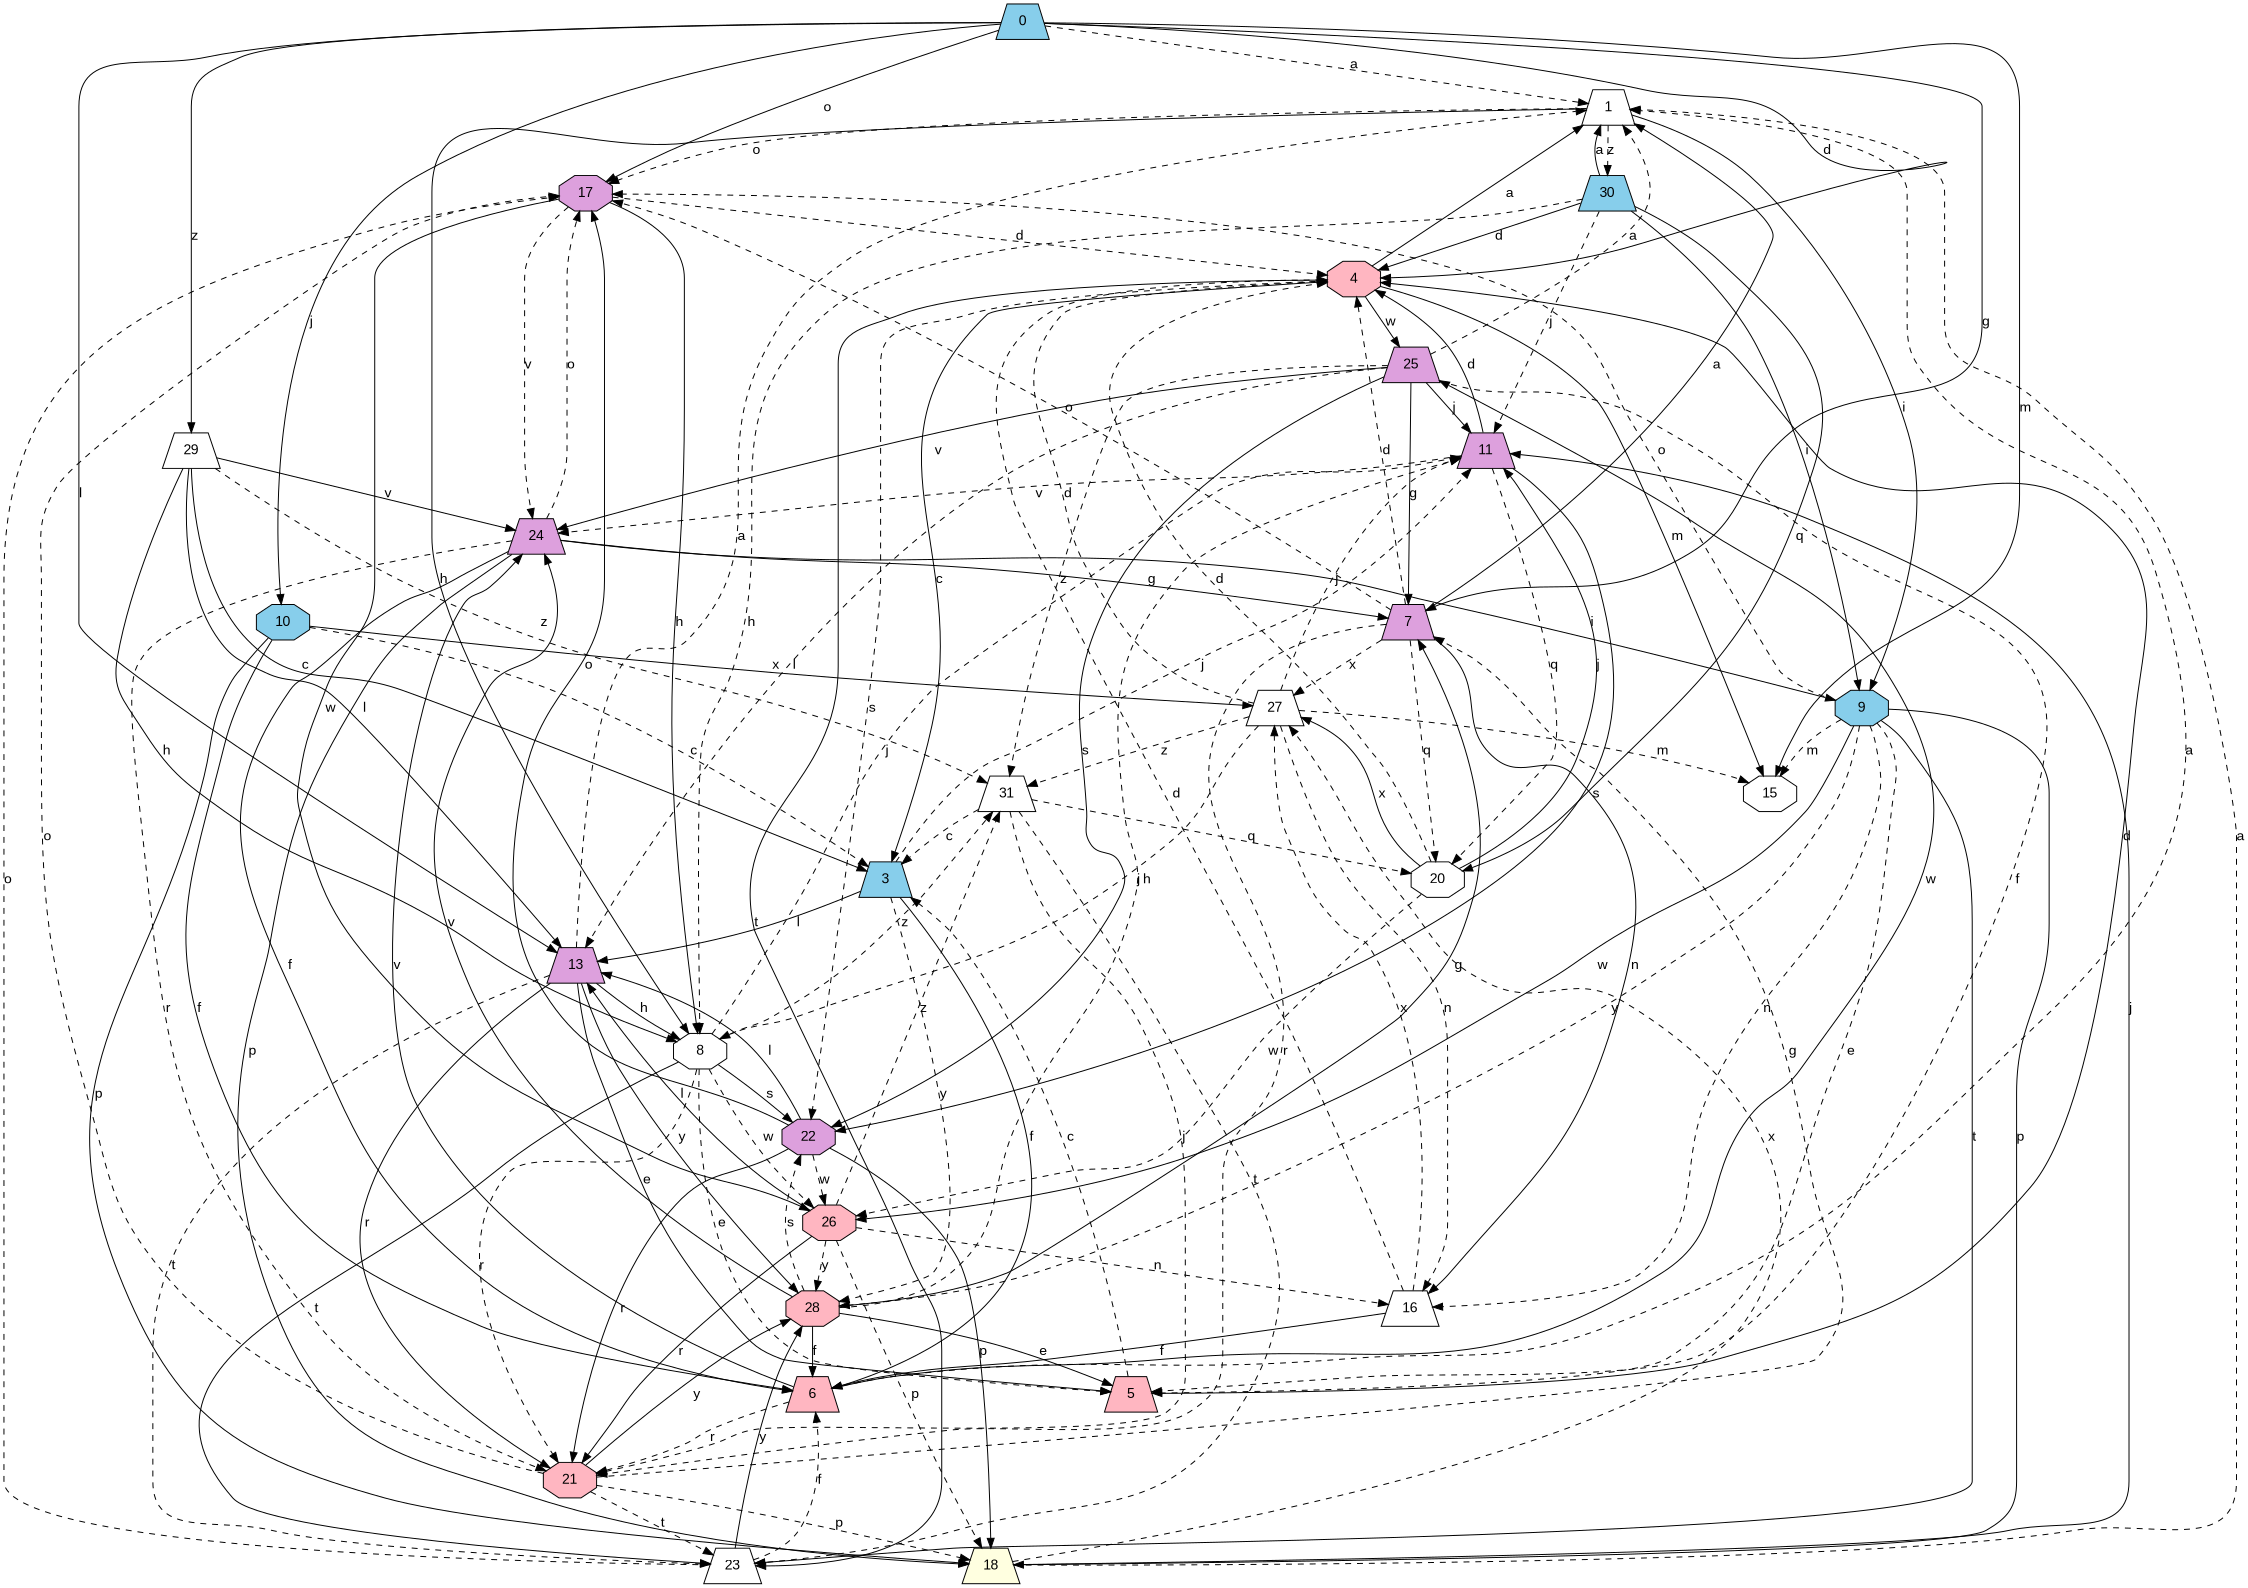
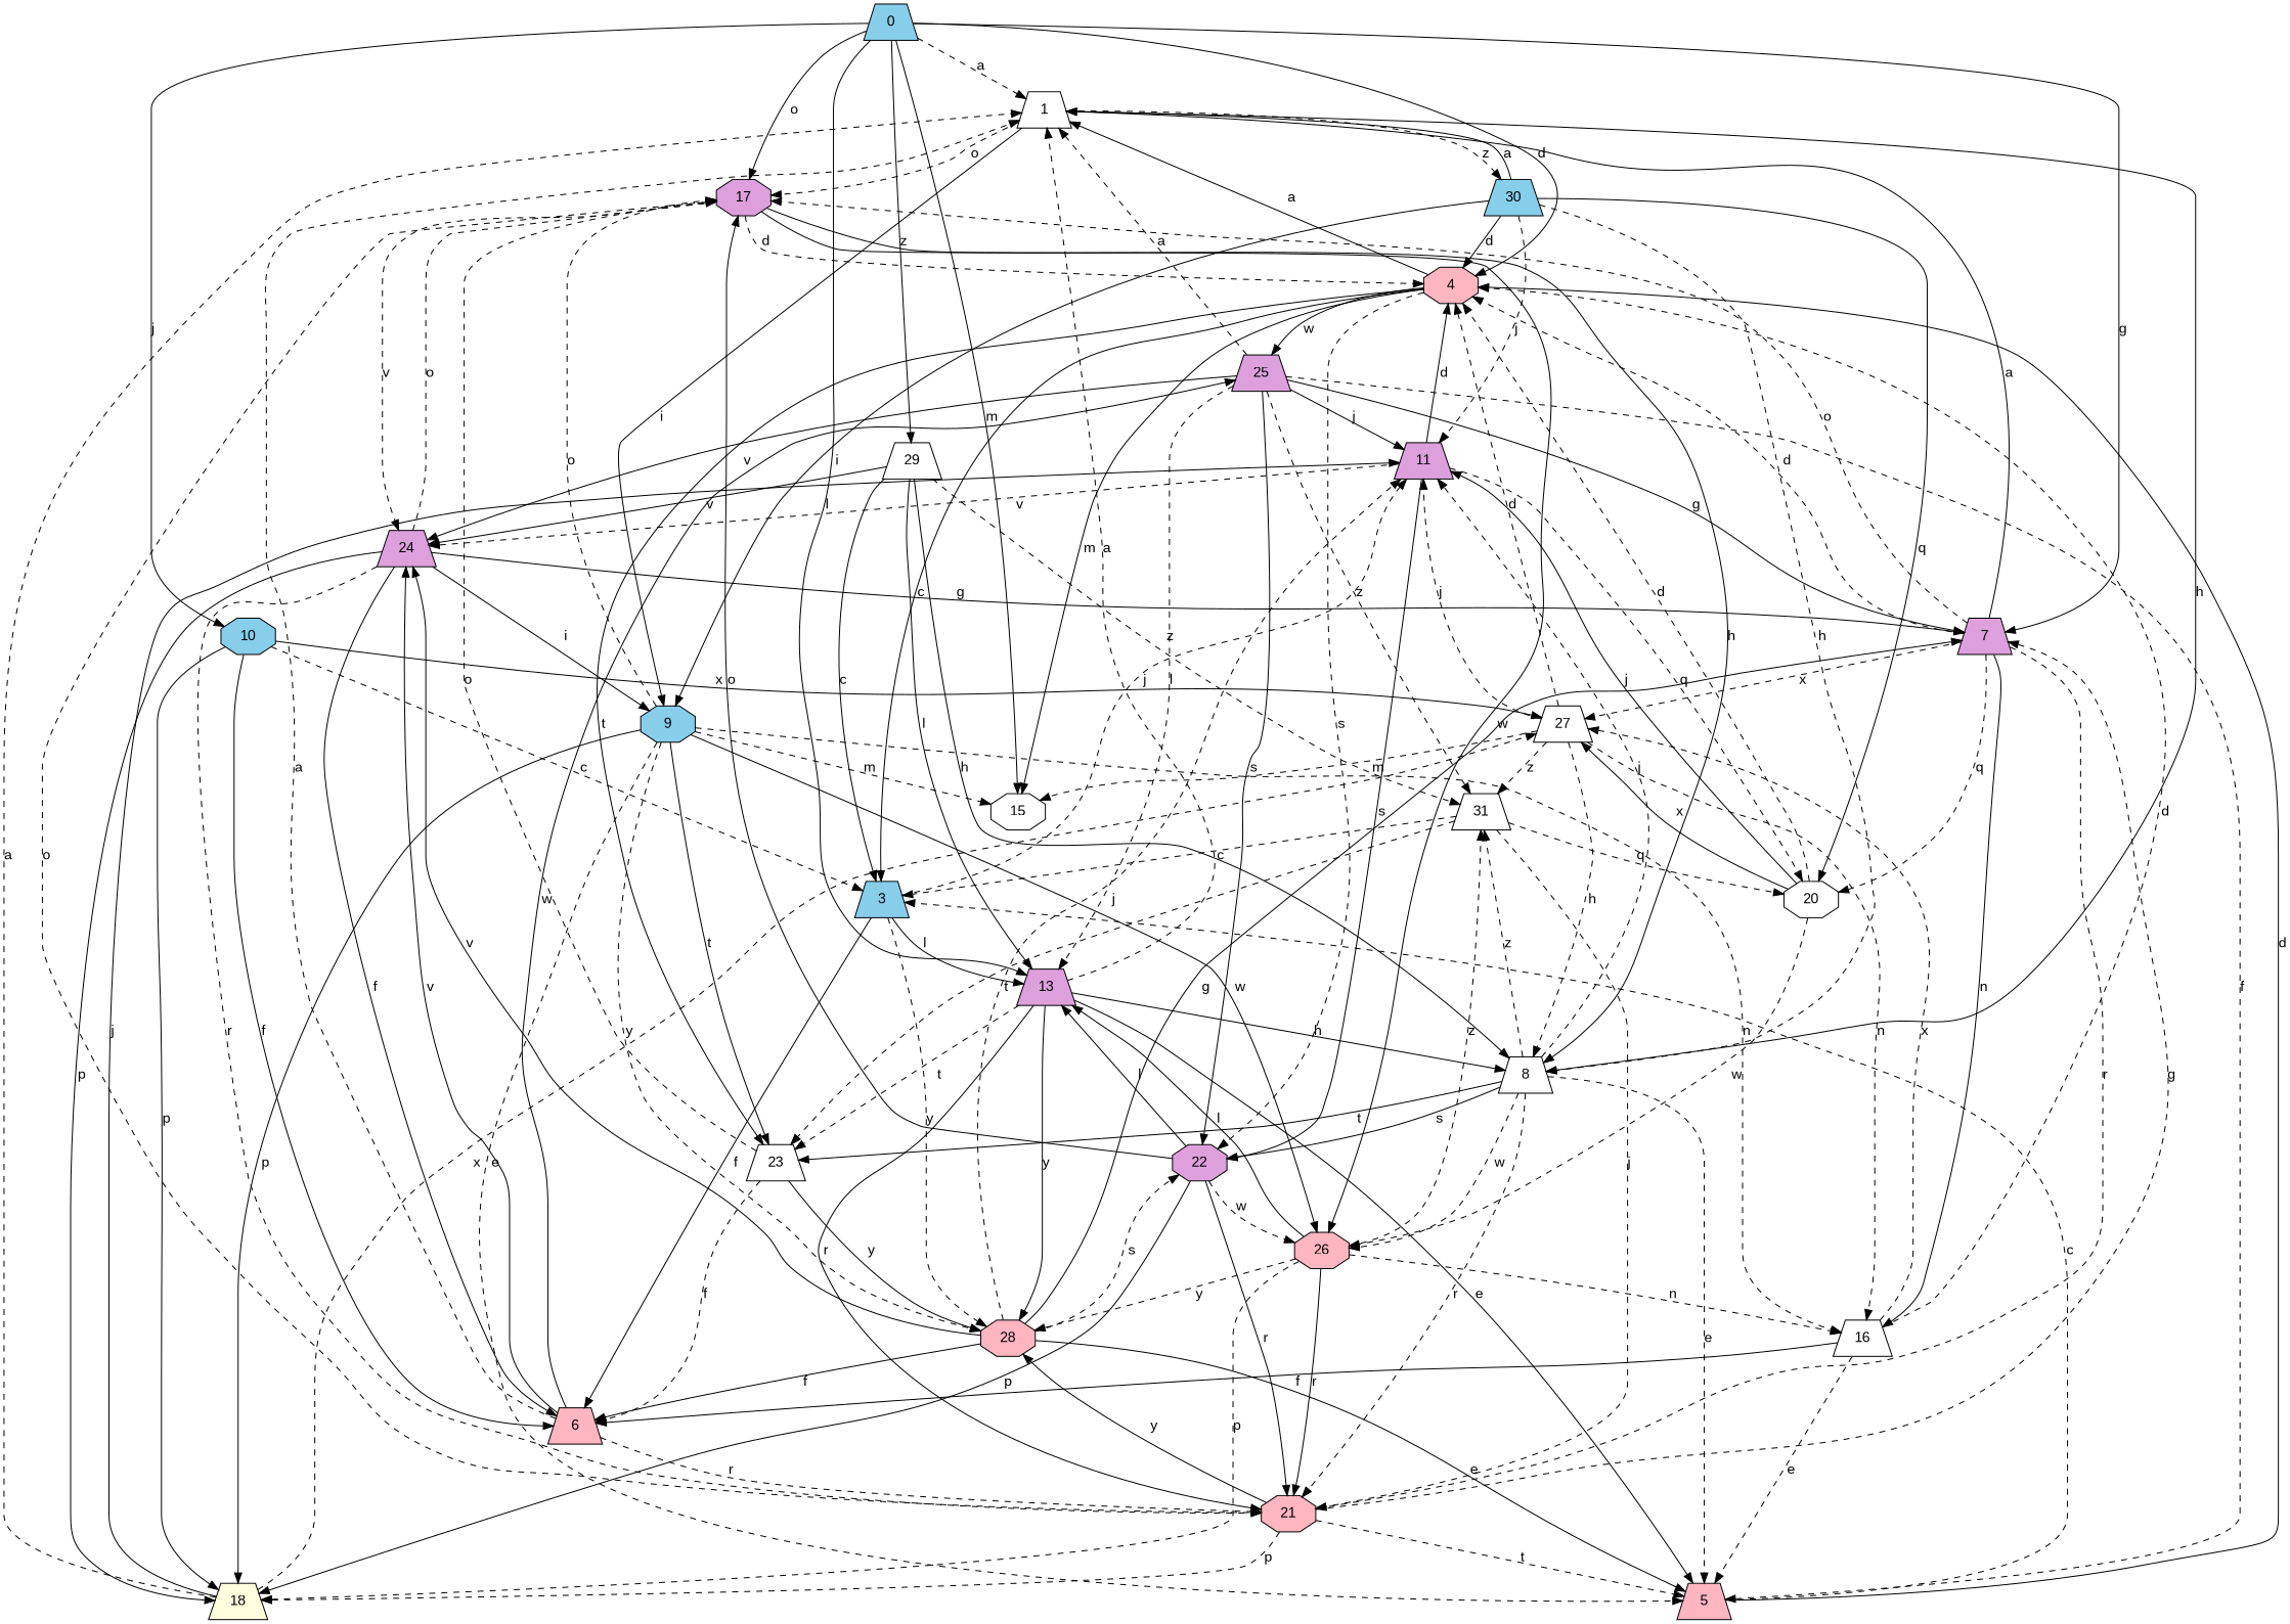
  strict digraph {
    fontname="Liberation Sans"
    node [fillcolor=white fontname="Liberation Sans" shape=trapezium style=filled]
    edge [fontname="Liberation Sans" style=dashed]
    0 [fillcolor=skyblue]
    1
    4 [fillcolor=lightpink shape=octagon]
    7 [fillcolor=plum]
    10 [fillcolor=skyblue shape=octagon]
    13 [fillcolor=plum]
    15 [shape=octagon]
    17 [fillcolor=plum shape=octagon]
    29
-   8 [shape=octagon]
+   8
    9 [fillcolor=skyblue shape=octagon]
    30 [fillcolor=skyblue]
    3 [fillcolor=skyblue]
    22 [fillcolor=plum shape=octagon]
    23
    25 [fillcolor=plum]
    21 [fillcolor=lightpink shape=octagon]
    16
    20 [shape=octagon]
    27
    6 [fillcolor=lightpink]
    18 [fillcolor=lightyellow]
    28 [fillcolor=lightpink shape=octagon]
    5 [fillcolor=lightpink]
    24 [fillcolor=plum]
    26 [fillcolor=lightpink shape=octagon]
    31
    11 [fillcolor=plum]
    0 -> 1 [label=a]
    0 -> 4 [label=d style=solid]
    0 -> 7 [label=g style=solid]
    0 -> 10 [label=j style=solid]
    0 -> 13 [label=l style=solid]
    0 -> 15 [label=m style=solid]
    0 -> 17 [label=o style=solid]
    0 -> 29 [label=z style=solid]
    1 -> 17 [label=o]
    1 -> 8 [label=h style=solid]
    1 -> 9 [label=i style=solid]
    1 -> 30 [label=z]
    4 -> 1 [label=a style=solid]
    4 -> 15 [label=m style=solid]
    4 -> 3 [label=c style=solid]
    4 -> 22 [label=s]
    4 -> 23 [label=t style=solid]
    4 -> 25 [label=w style=solid]
    7 -> 1 [label=a style=solid]
    7 -> 4 [label=d]
    7 -> 17 [label=o]
    7 -> 21 [label=r]
    7 -> 16 [label=n style=solid]
    7 -> 20 [label=q]
    7 -> 27 [label=x]
    10 -> 3 [label=c]
    10 -> 27 [label=x style=solid]
    10 -> 6 [label=f style=solid]
    10 -> 18 [label=p style=solid]
    13 -> 1 [label=a]
    13 -> 8 [label=h style=solid]
    13 -> 23 [label=t]
    13 -> 21 [label=r style=solid]
    13 -> 28 [label=y style=solid]
    13 -> 5 [label=e style=solid]
    17 -> 4 [label=d]
    17 -> 8 [label=h style=solid]
    17 -> 24 [label=v]
    17 -> 26 [label=w style=solid]
    29 -> 13 [label=l style=solid]
    29 -> 8 [label=h style=solid]
    29 -> 3 [label=c style=solid]
    29 -> 24 [label=v style=solid]
    29 -> 31 [label=z]
    8 -> 22 [label=s style=solid]
    8 -> 23 [label=t style=solid]
    8 -> 21 [label=r]
    8 -> 5 [label=e]
    8 -> 26 [label=w]
    8 -> 31 [label=z]
    8 -> 11 [label=j]
    9 -> 15 [label=m]
    9 -> 17 [label=o]
    9 -> 23 [label=t style=solid]
    9 -> 16 [label=n]
    9 -> 18 [label=p style=solid]
    9 -> 28 [label=y]
    9 -> 5 [label=e]
    9 -> 26 [label=w style=solid]
    30 -> 1 [label=a style=solid]
    30 -> 4 [label=d style=solid]
    30 -> 8 [label=h]
    30 -> 9 [label=i style=solid]
    30 -> 20 [label=q style=solid]
    30 -> 11 [label=j]
    3 -> 13 [label=l style=solid]
    3 -> 6 [label=f style=solid]
    3 -> 28 [label=y]
    3 -> 11 [label=j]
    22 -> 13 [label=l style=solid]
    22 -> 17 [label=o style=solid]
    22 -> 21 [label=r style=solid]
    22 -> 18 [label=p style=solid]
    22 -> 26 [label=w]
    23 -> 17 [label=o]
    23 -> 6 [label=f]
    23 -> 28 [label=y style=solid]
    25 -> 1 [label=a]
    25 -> 7 [label=g style=solid]
    25 -> 13 [label=l]
    25 -> 22 [label=s style=solid]
    25 -> 5 [label=f]
    25 -> 24 [label=v style=solid]
    25 -> 31 [label=z]
    25 -> 11 [label=j style=solid]
    21 -> 7 [label=g]
    21 -> 17 [label=o]
-   21 -> 23 [label=t]
+   21 -> 5 [label=t]
    21 -> 18 [label=p]
    21 -> 28 [label=y style=solid]
    16 -> 4 [label=d]
    16 -> 27 [label=x]
    16 -> 6 [label=f style=solid]
+   16 -> 5 [label=e]
    20 -> 4 [label=d]
    20 -> 27 [label=x style=solid]
    20 -> 26 [label=w]
    20 -> 11 [label=j style=solid]
    27 -> 4 [label=d]
    27 -> 15 [label=m]
    27 -> 8 [label=h]
    27 -> 16 [label=n]
    27 -> 31 [label=z]
    27 -> 11 [label=j]
    6 -> 1 [label=a]
    6 -> 25 [label=w style=solid]
    6 -> 21 [label=r]
    6 -> 24 [label=v style=solid]
    18 -> 1 [label=a]
    18 -> 27 [label=x]
    18 -> 11 [label=j style=solid]
    28 -> 7 [label=g style=solid]
    28 -> 22 [label=s]
    28 -> 6 [label=f style=solid]
    28 -> 5 [label=e style=solid]
    28 -> 24 [label=v style=solid]
    28 -> 11 [label=j]
    5 -> 4 [label=d style=solid]
    5 -> 3 [label=c]
    24 -> 7 [label=g style=solid]
    24 -> 17 [label=o]
    24 -> 9 [label=i style=solid]
    24 -> 21 [label=r]
    24 -> 6 [label=f style=solid]
    24 -> 18 [label=p style=solid]
    26 -> 13 [label=l style=solid]
    26 -> 21 [label=r style=solid]
    26 -> 16 [label=n]
    26 -> 18 [label=p]
    26 -> 28 [label=y]
    26 -> 31 [label=z]
    31 -> 3 [label=c]
    31 -> 23 [label=t]
    31 -> 21 [label=j]
    31 -> 20 [label=q]
    11 -> 4 [label=d style=solid]
    11 -> 22 [label=s style=solid]
    11 -> 20 [label=q]
    11 -> 24 [label=v]
  }
